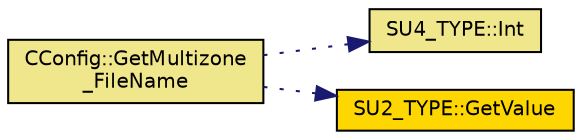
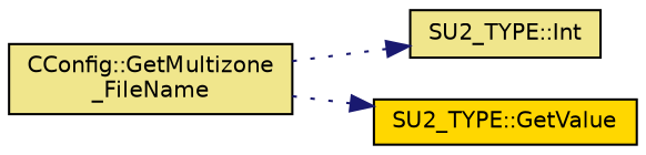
  digraph {
    rankdir=LR
    node [color=black fillcolor=khaki fontname=Helvetica fontsize=10 shape=record style=filled]
    edge [color=midnightblue fontname=Helvetica fontsize=10 labelfontname=Helvetica labelfontsize=10 style=dotted]
    n1 [fontcolor=black height=0.2 label="CConfig::GetMultizone\l_FileName" width=0.4]
-   n2 [height=0.2 label="SU4_TYPE::Int" width=0.4]
+   n2 [height=0.2 label="SU2_TYPE::Int" width=0.4]
    n3 [fillcolor=gold height=0.2 label="SU2_TYPE::GetValue" width=0.4]
    n1 -> n2
    n1 -> n3
  }
